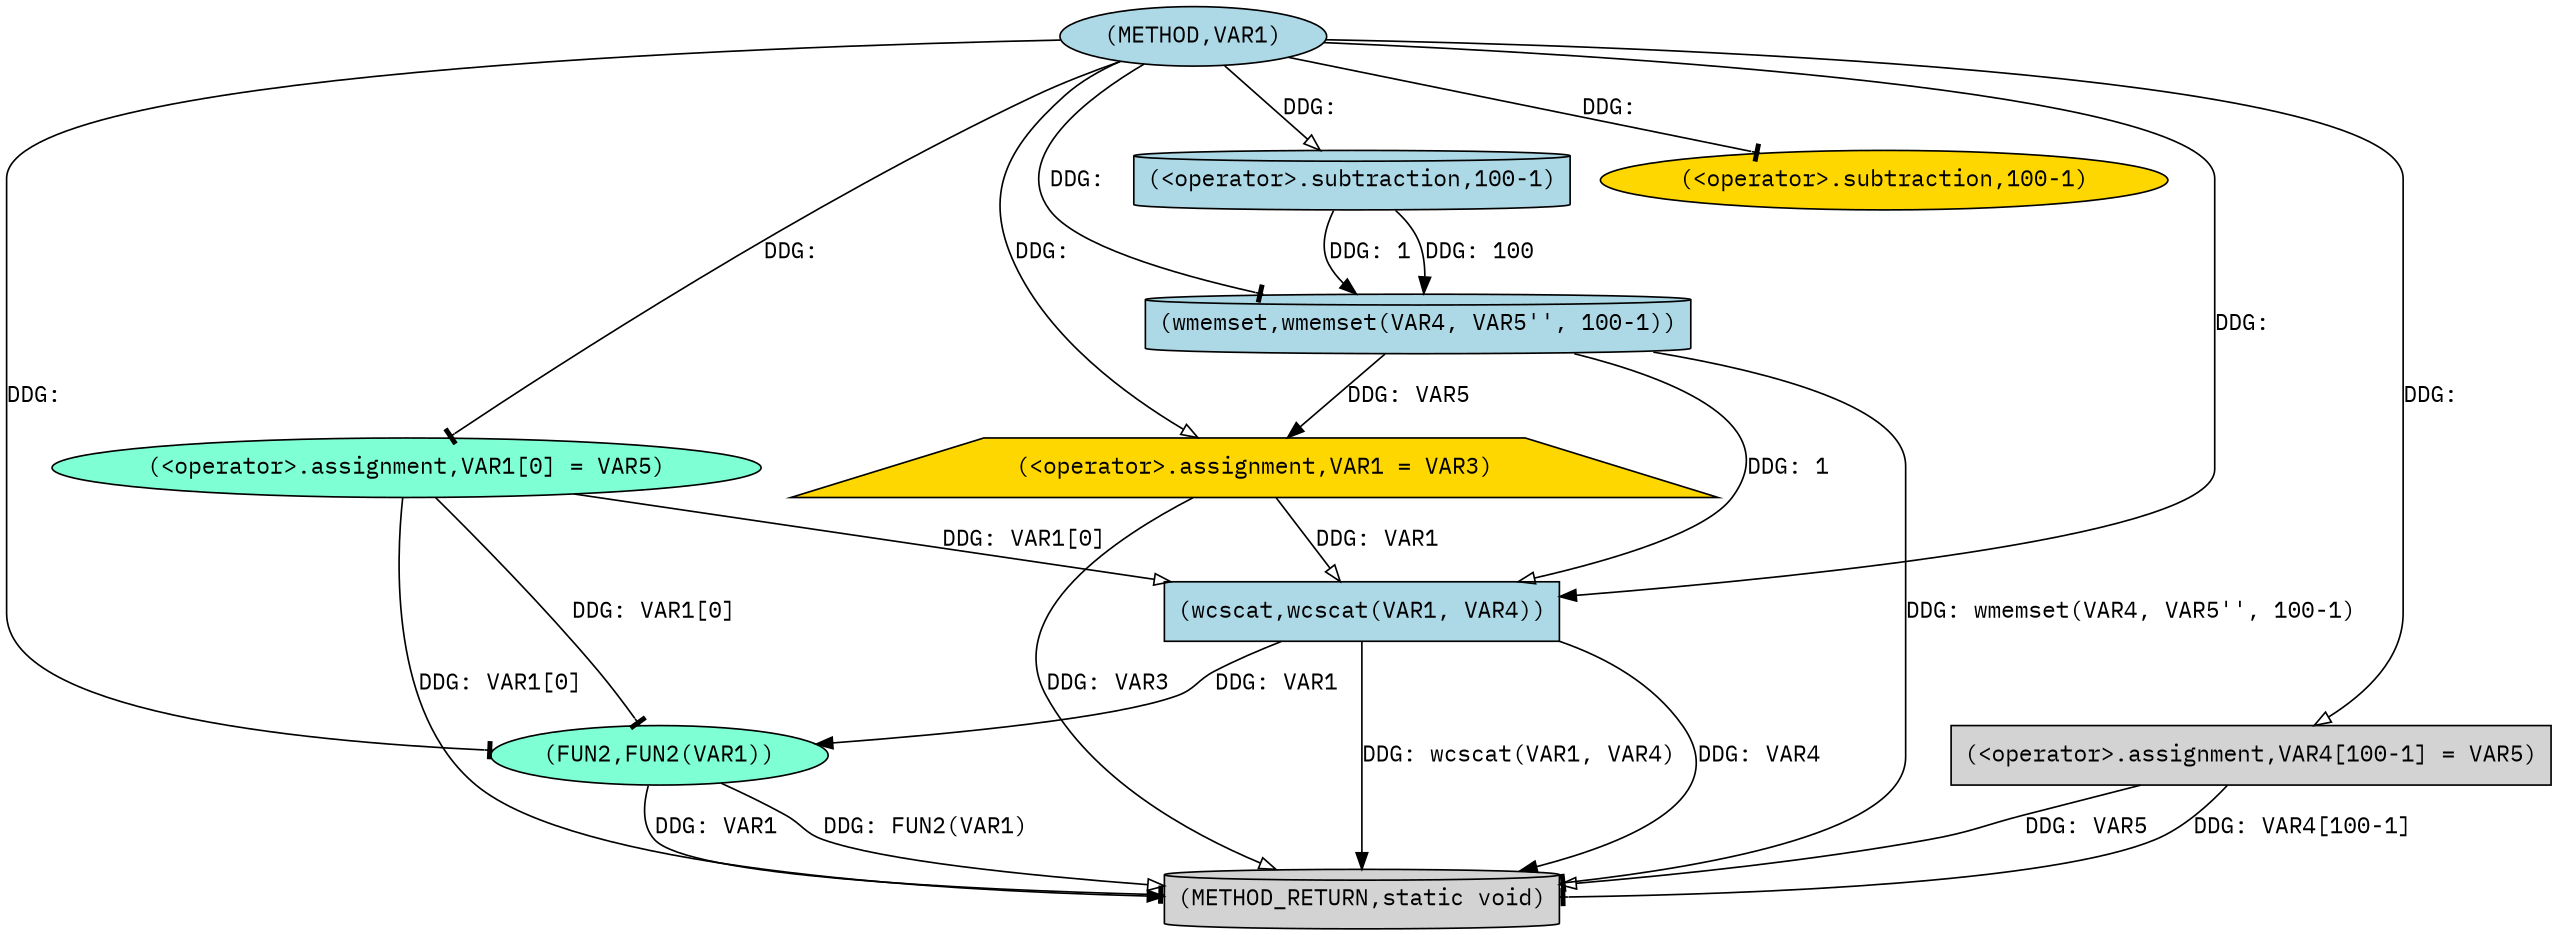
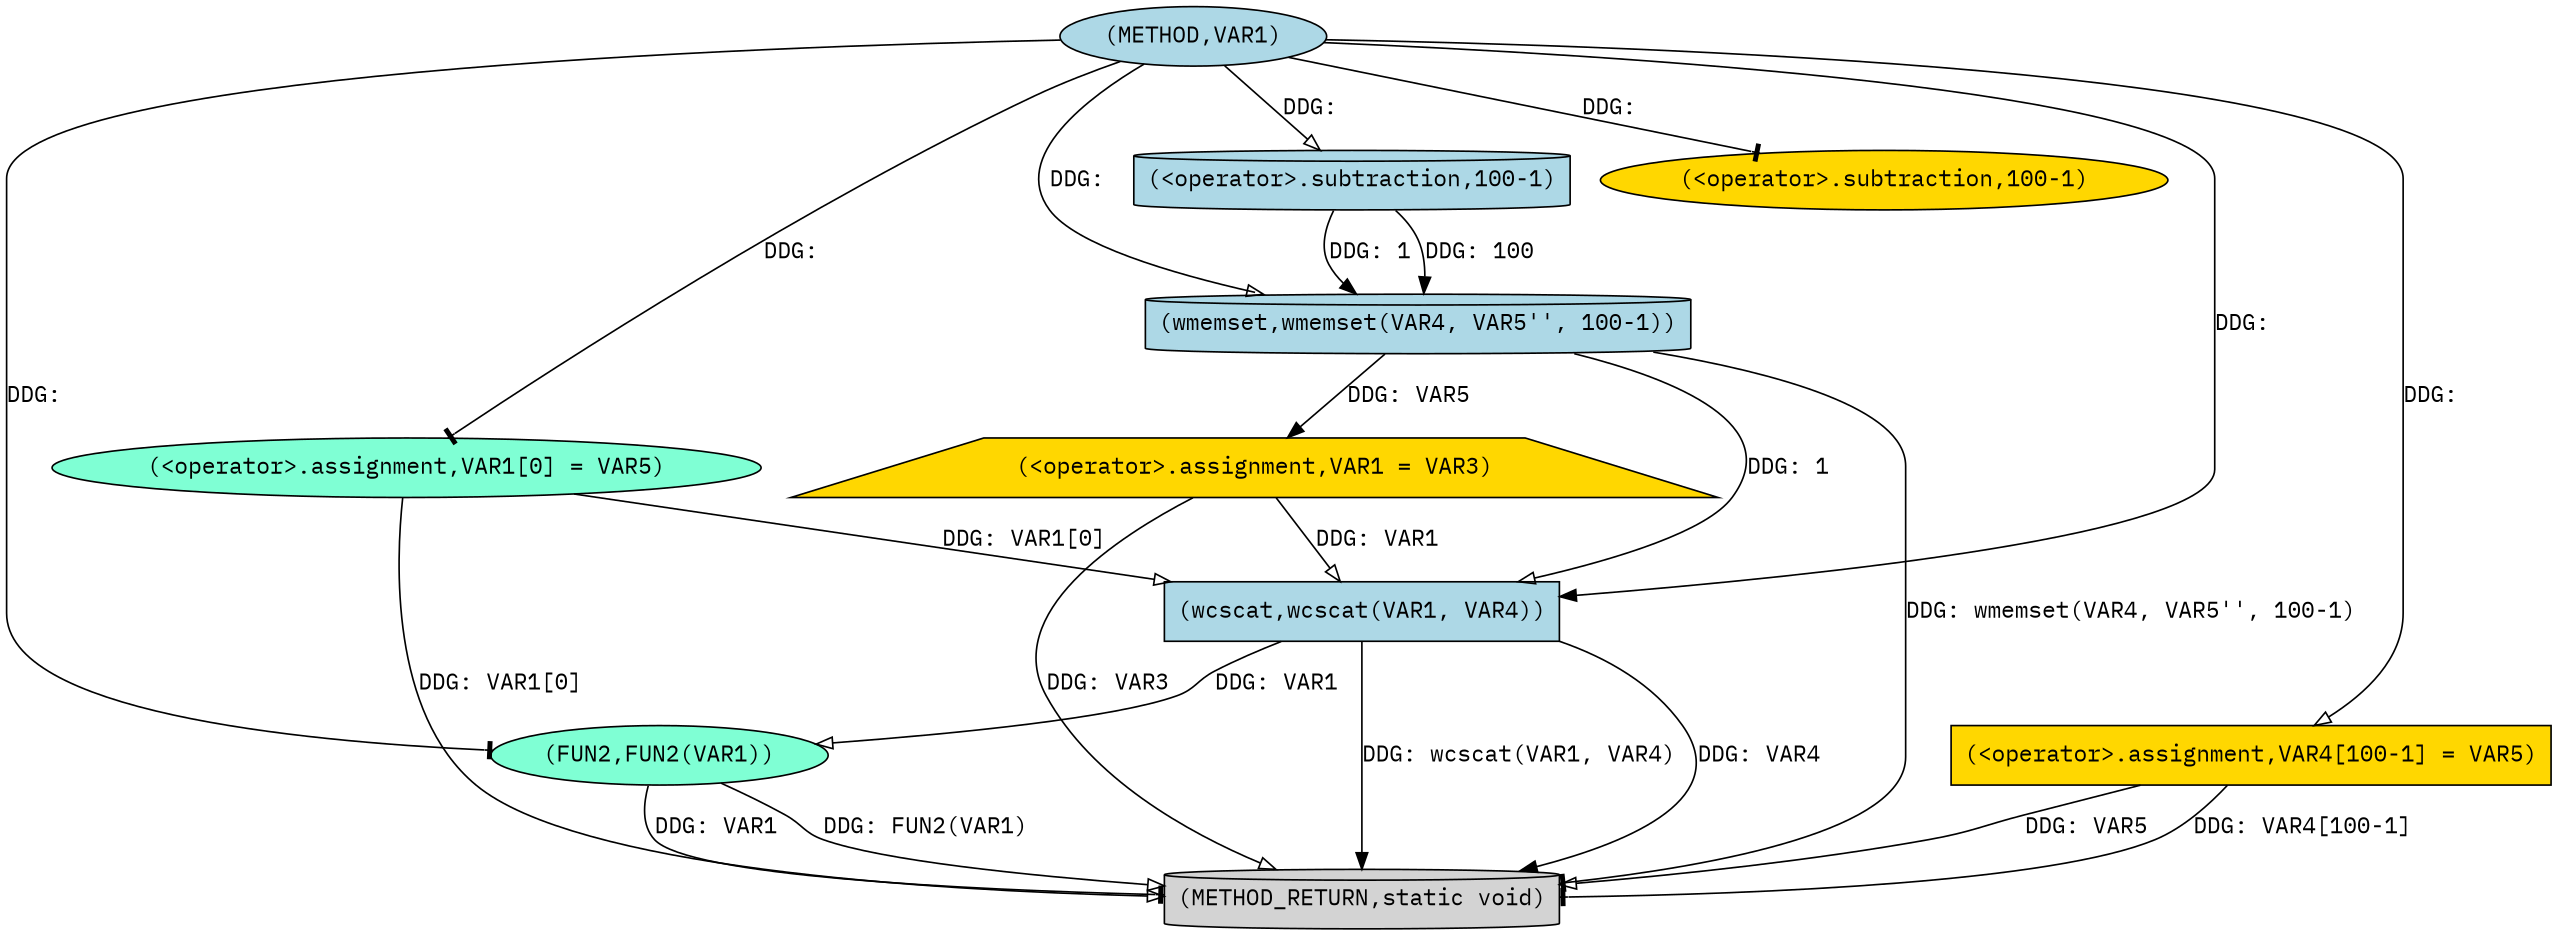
  digraph {
    fontname="IBM Plex Mono"
    node [fillcolor=lightblue fontname="IBM Plex Mono" shape=ellipse style=filled]
    edge [arrowhead=onormal fontname="IBM Plex Mono"]
    n1 [label="(METHOD,VAR1)"]
    n2 [fillcolor=gold label="(<operator>.assignment,VAR1 = VAR3)" shape=trapezium]
    n3 [fillcolor=aquamarine label="(<operator>.assignment,VAR1[0] = VAR5)"]
    n4 [label="(wmemset,wmemset(VAR4, VAR5'', 100-1))" shape=cylinder]
    n5 [label="(<operator>.subtraction,100-1)" shape=cylinder]
-   n6 [fillcolor=lightgrey label="(<operator>.assignment,VAR4[100-1] = VAR5)" shape=box]
+   n6 [fillcolor=gold label="(<operator>.assignment,VAR4[100-1] = VAR5)" shape=box]
    n7 [fillcolor=gold label="(<operator>.subtraction,100-1)"]
    n8 [label="(wcscat,wcscat(VAR1, VAR4))" shape=box]
    n9 [fillcolor=aquamarine label="(FUN2,FUN2(VAR1))"]
    n10 [fillcolor=lightgrey label="(METHOD_RETURN,static void)" shape=cylinder]
-   n1 -> n2 [label="DDG: "]
    n1 -> n3 [arrowhead=tee label="DDG: "]
-   n1 -> n4 [arrowhead=tee label="DDG: "]
+   n1 -> n4 [label="DDG: "]
    n1 -> n5 [label="DDG: "]
    n1 -> n6 [label="DDG: "]
    n1 -> n7 [arrowhead=tee label="DDG: "]
    n1 -> n8 [arrowhead=normal label="DDG: "]
    n1 -> n9 [arrowhead=tee label="DDG: "]
    n2 -> n8 [label="DDG: VAR1"]
    n2 -> n10 [label="DDG: VAR3"]
    n3 -> n8 [label="DDG: VAR1[0]"]
-   n3 -> n9 [arrowhead=tee label="DDG: VAR1[0]"]
-   n3 -> n10 [arrowhead=normal label="DDG: VAR1[0]"]
+   n3 -> n10 [label="DDG: VAR1[0]"]
    n4 -> n2 [arrowhead=normal label="DDG: VAR5"]
    n4 -> n8 [label="DDG: 1"]
    n4 -> n10 [arrowhead=tee label="DDG: wmemset(VAR4, VAR5'', 100-1)"]
    n5 -> n4 [arrowhead=normal label="DDG: 100"]
    n5 -> n4 [arrowhead=normal label="DDG: 1"]
    n6 -> n10 [arrowhead=tee label="DDG: VAR4[100-1]"]
    n6 -> n10 [label="DDG: VAR5"]
-   n8 -> n9 [arrowhead=normal label="DDG: VAR1"]
+   n8 -> n9 [label="DDG: VAR1"]
    n8 -> n10 [arrowhead=normal label="DDG: wcscat(VAR1, VAR4)"]
    n8 -> n10 [arrowhead=normal label="DDG: VAR4"]
    n9 -> n10 [label="DDG: FUN2(VAR1)"]
    n9 -> n10 [arrowhead=tee label="DDG: VAR1"]
  }
